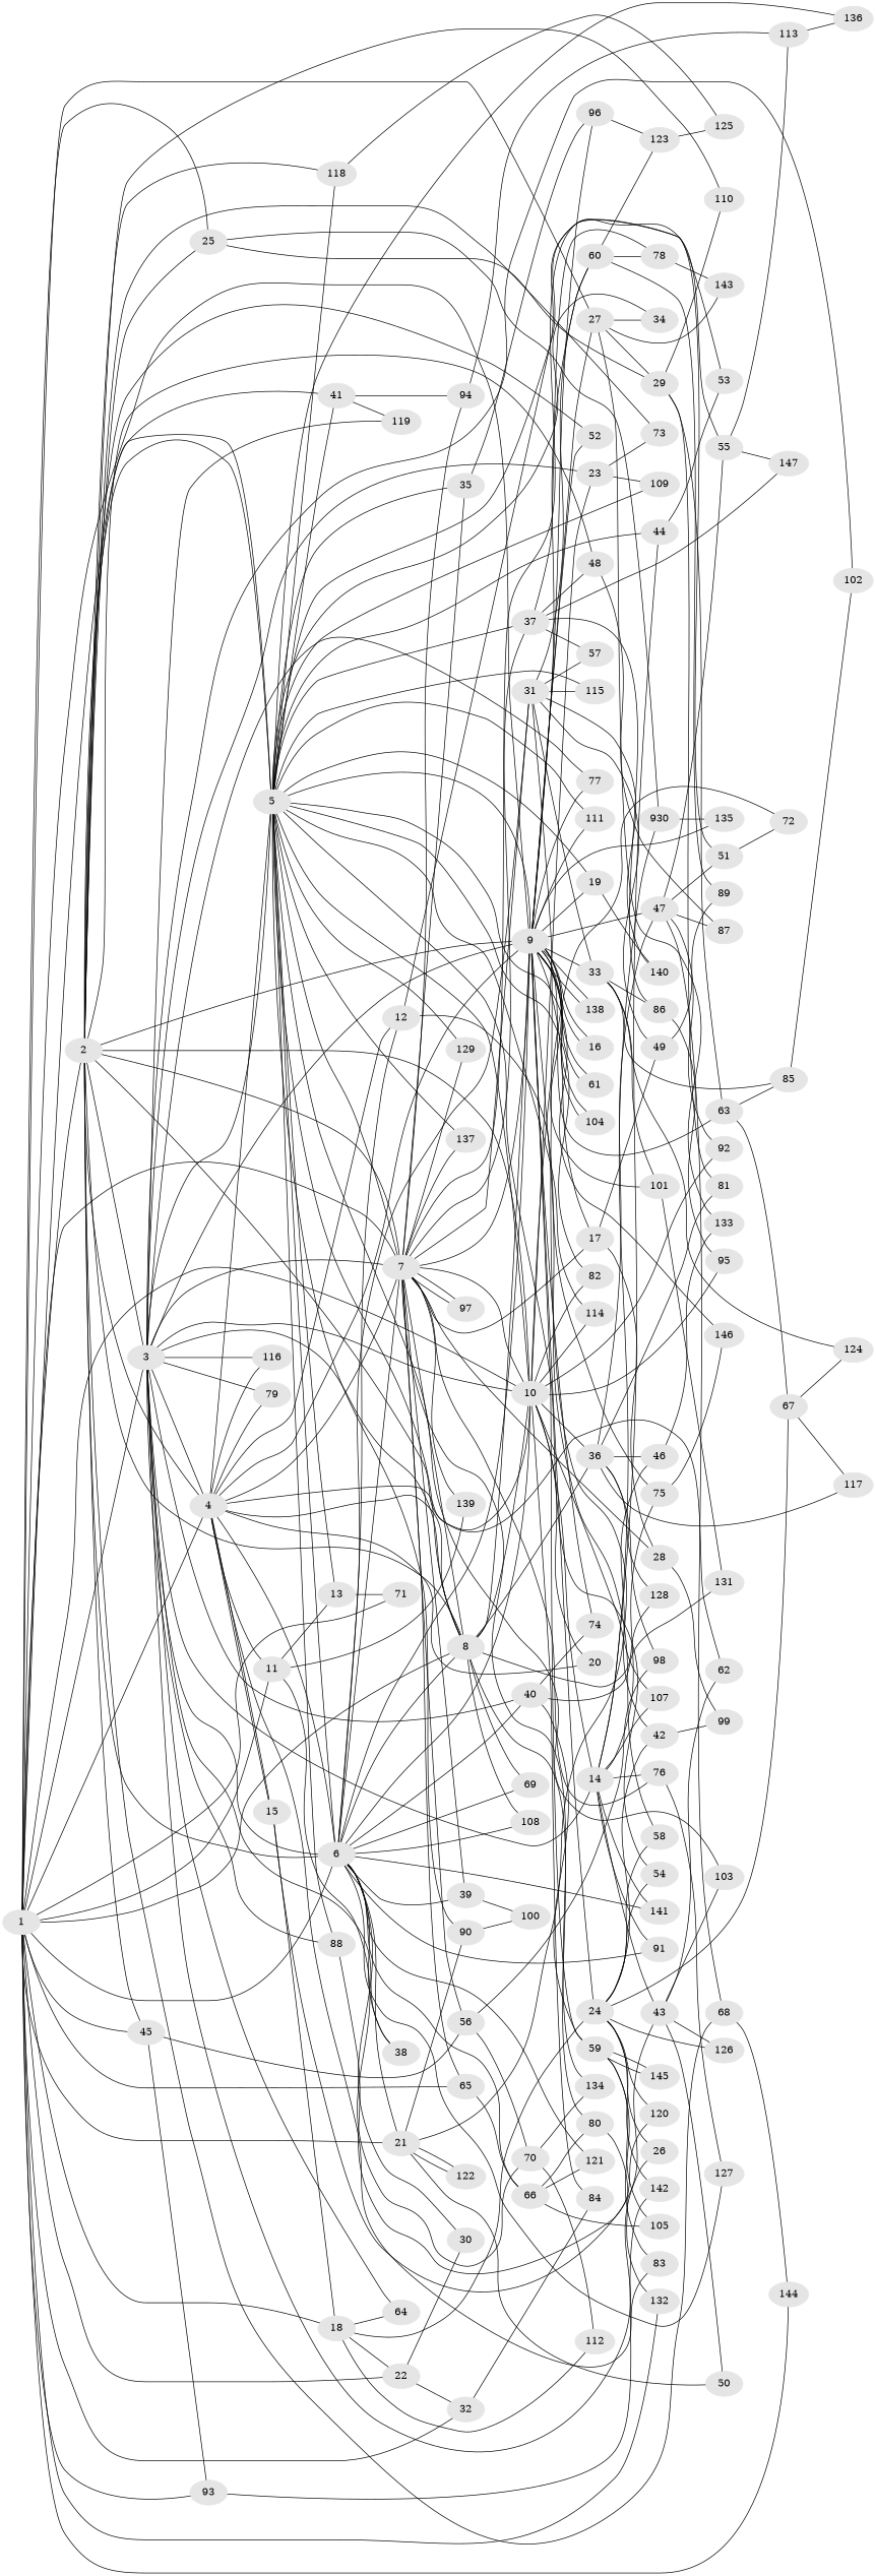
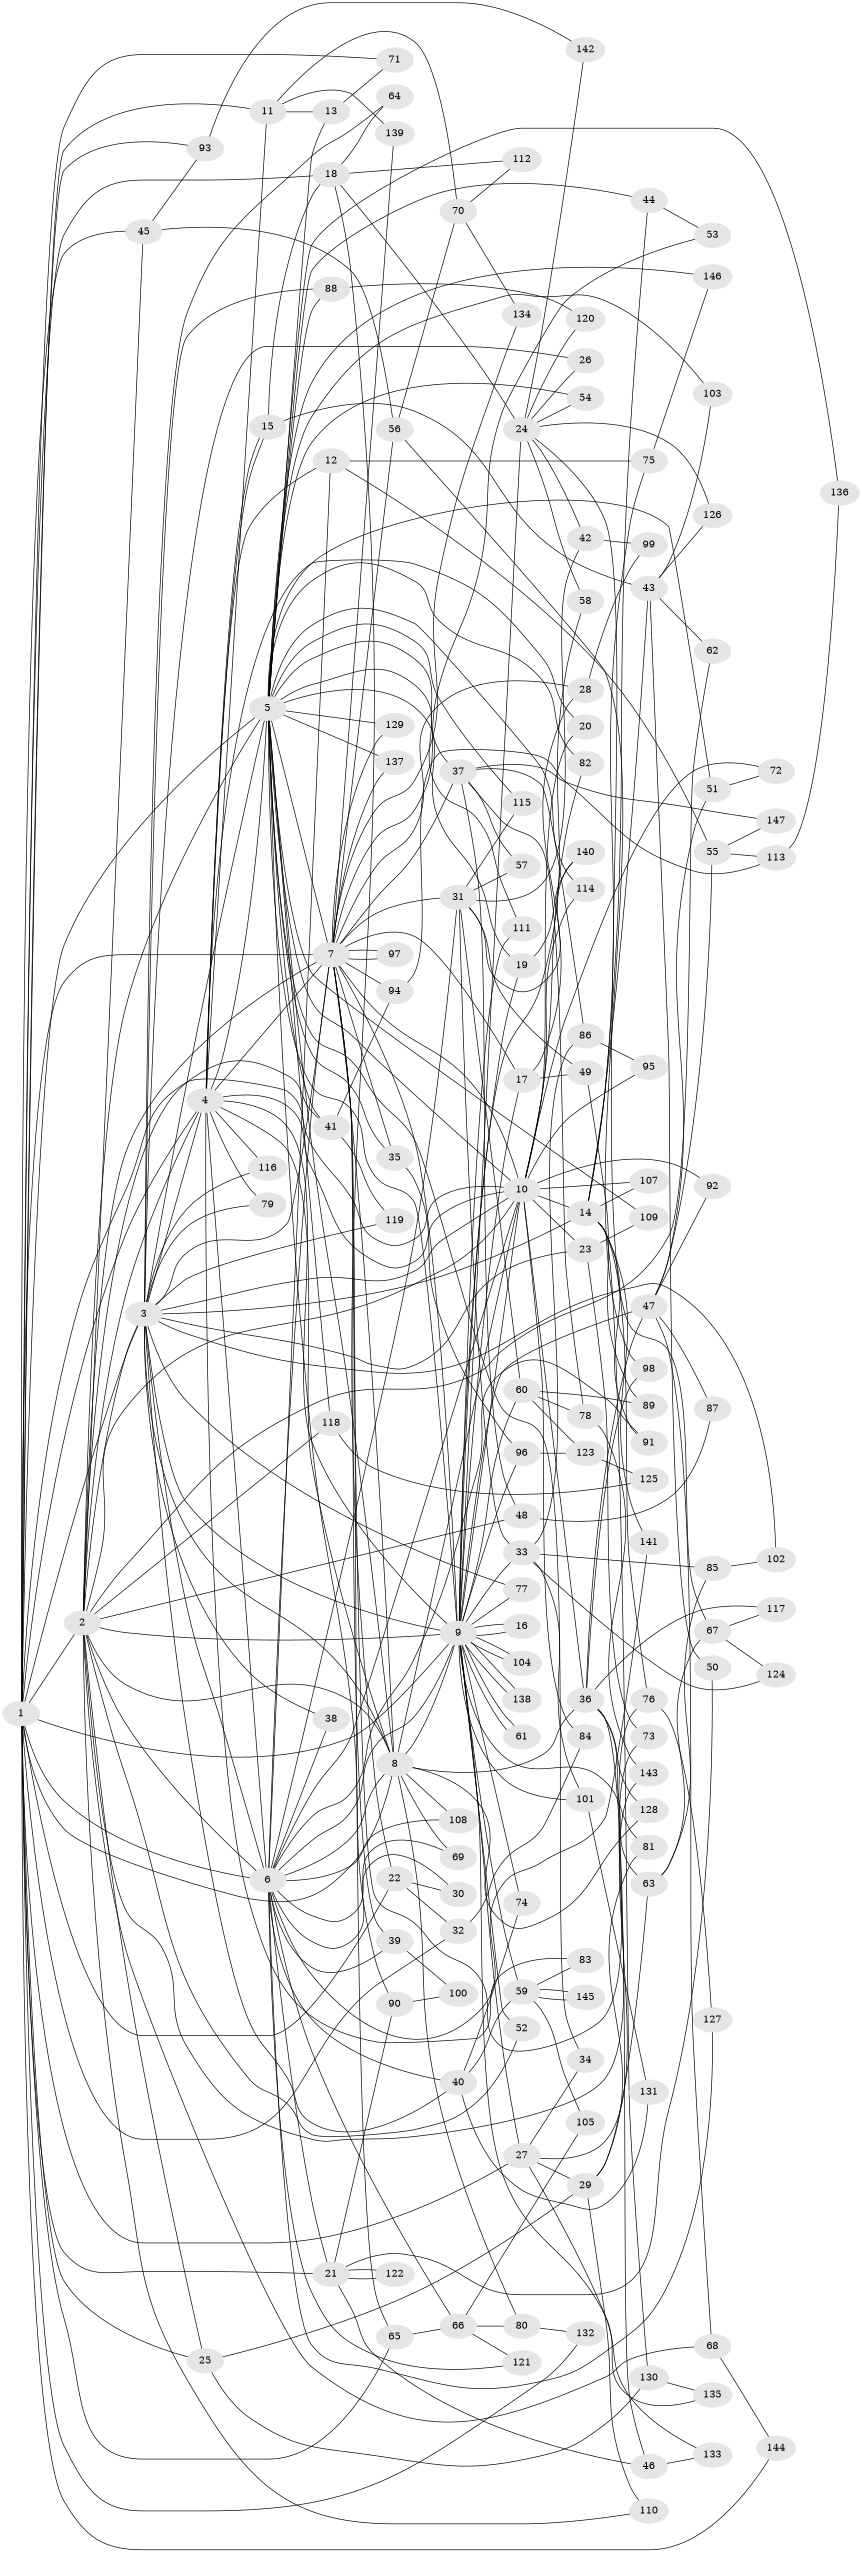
  graph {
    fontname="DejaVu Serif"
    rankdir=LR
    node [color=gray90 fontname="DejaVu Serif" style=filled]
    edge [fontname="DejaVu Serif"]
    1
    2
    3
    4
    5
    6
    7
    8
    9
    10
    11
    18
    21
    22
    25
    27
    32
    45
    65
    71
    93
    132
    144
    41
    48
    52
    62
    68
    73
    110
    118
    14
    23
    26
    38
    40
    64
    77
    79
    88
    102
    116
    119
    12
    15
    20
    83
    13
    19
    34
    35
    37
    44
    51
    54
    82
    90
    103
    109
    111
    114
    115
    129
    136
    137
    146
    30
    31
    39
    66
    69
    91
    108
    121
    127
    141
    17
    28
    53
    56
    76
    94
    97
    134
    139
    36
    80
    128
    16
    24
    33
    47
    58
    59
    60
    61
    63
    74
    96
    101
    104
    135
    138
    72
    84
    92
    95
    107
    70
    112
    46
    50
    122
-   130 [label=930]
+   130
    29
    133
    143
    142
    87
    125
    75
    43
    131
    120
    55
    140
    57
    86
    78
    147
    100
    49
    42
    105
    99
    98
    113
    81
    117
    67
    126
    85
    124
    145
    89
    123
    1 -- 2
    1 -- 3
    1 -- 4
    1 -- 5
    1 -- 6
    1 -- 7
    1 -- 8
    1 -- 9
    1 -- 10
    1 -- 11
    1 -- 18
    1 -- 21
    1 -- 22
    1 -- 25
    1 -- 27
    1 -- 32
    1 -- 45
    1 -- 65
    1 -- 71
    1 -- 93
    1 -- 132
    1 -- 144
    2 -- 3
    2 -- 4
    2 -- 5
    2 -- 6
    2 -- 7
    2 -- 8
    2 -- 9
    2 -- 10
    2 -- 25
    2 -- 45
    2 -- 41
    2 -- 48
    2 -- 52
    2 -- 62
    2 -- 68
    2 -- 73
    2 -- 110
    2 -- 118
    3 -- 4
    3 -- 5
    3 -- 6
    3 -- 7
    3 -- 8
    3 -- 9
    3 -- 10
    3 -- 14
    3 -- 23
    3 -- 26
    3 -- 38
    3 -- 40
    3 -- 64
    3 -- 77
    3 -- 79
    3 -- 88
    3 -- 102
    3 -- 116
    3 -- 119
    4 -- 5
    4 -- 6
    4 -- 7
    4 -- 8
    4 -- 9
    4 -- 10
    4 -- 11
    4 -- 79
    4 -- 116
    4 -- 12
    4 -- 15
    4 -- 15
    4 -- 20
    4 -- 83
-   5 -- 6
    5 -- 7
    5 -- 8
    5 -- 9
    5 -- 10
    5 -- 41
    5 -- 118
    5 -- 88
    5 -- 13
    5 -- 19
    5 -- 34
    5 -- 35
    5 -- 37
    5 -- 44
    5 -- 51
    5 -- 54
    5 -- 82
    5 -- 90
    5 -- 103
    5 -- 109
    5 -- 111
    5 -- 114
    5 -- 115
    5 -- 129
    5 -- 136
    5 -- 137
    5 -- 146
    6 -- 7
    6 -- 8
    6 -- 9
    6 -- 10
    6 -- 21
    6 -- 38
    6 -- 40
    6 -- 12
    6 -- 30
    6 -- 31
    6 -- 39
    6 -- 66
    6 -- 69
    6 -- 91
    6 -- 108
    6 -- 121
    6 -- 127
    6 -- 141
    7 -- 8
    7 -- 9
    7 -- 10
    7 -- 65
    7 -- 35
    7 -- 37
    7 -- 129
    7 -- 137
    7 -- 31
    7 -- 39
    7 -- 17
    7 -- 28
    7 -- 53
    7 -- 56
    7 -- 76
    7 -- 94
    7 -- 97
    7 -- 97
    7 -- 134
    7 -- 139
    8 -- 9
    8 -- 10
    8 -- 69
    8 -- 108
    8 -- 36
    8 -- 80
    8 -- 128
+   9 -- 10
    9 -- 27
    9 -- 52
    9 -- 77
    9 -- 19
    9 -- 111
    9 -- 17
    9 -- 16
    9 -- 16
    9 -- 24
    9 -- 33
    9 -- 47
    9 -- 58
    9 -- 59
    9 -- 60
    9 -- 61
    9 -- 61
    9 -- 63
    9 -- 74
    9 -- 96
    9 -- 101
    9 -- 104
    9 -- 104
    9 -- 135
    9 -- 138
    9 -- 138
    10 -- 14
    10 -- 23
    10 -- 20
    10 -- 82
    10 -- 114
    10 -- 36
    10 -- 72
    10 -- 84
    10 -- 92
    10 -- 95
    10 -- 107
    11 -- 13
    11 -- 139
    11 -- 70
    18 -- 22
    18 -- 64
    18 -- 24
    18 -- 112
    21 -- 90
    21 -- 46
    21 -- 50
    21 -- 122
    21 -- 122
    22 -- 32
    22 -- 30
    25 -- 130
    25 -- 29
    27 -- 34
    27 -- 29
    27 -- 133
    27 -- 143
    32 -- 84
    45 -- 93
    45 -- 56
    65 -- 66
    93 -- 142
    41 -- 119
    41 -- 94
    48 -- 87
    68 -- 144
    118 -- 125
    14 -- 44
    14 -- 91
    14 -- 141
    14 -- 76
    14 -- 107
    14 -- 130
    14 -- 75
    14 -- 43
    23 -- 73
    23 -- 109
    40 -- 59
    40 -- 74
    40 -- 131
    88 -- 120
    12 -- 75
    12 -- 55
    15 -- 18
    15 -- 43
    13 -- 71
    19 -- 140
    35 -- 96
    37 -- 48
    37 -- 57
    37 -- 86
    37 -- 78
    37 -- 147
    44 -- 53
    51 -- 72
    90 -- 100
    31 -- 115
    31 -- 33
    31 -- 60
    31 -- 140
    31 -- 57
    31 -- 49
    31 -- 42
    39 -- 100
    66 -- 121
    66 -- 80
    66 -- 105
    17 -- 28
    17 -- 49
    28 -- 99
    56 -- 70
    56 -- 98
    76 -- 127
    94 -- 113
    36 -- 128
    36 -- 47
    36 -- 46
    36 -- 98
    36 -- 81
    36 -- 117
    80 -- 132
    24 -- 26
    24 -- 54
    24 -- 58
    24 -- 142
    24 -- 120
    24 -- 42
    24 -- 67
    24 -- 126
    33 -- 101
    33 -- 86
    33 -- 85
    33 -- 124
    47 -- 68
    47 -- 51
    47 -- 92
    47 -- 87
    47 -- 55
    59 -- 83
    59 -- 105
    59 -- 145
    59 -- 145
    60 -- 78
    60 -- 89
    60 -- 123
    63 -- 67
    63 -- 85
    96 -- 123
    101 -- 131
    70 -- 134
    70 -- 112
    46 -- 133
    130 -- 135
    29 -- 110
    29 -- 63
    29 -- 81
    75 -- 146
    43 -- 62
    43 -- 103
    43 -- 50
    43 -- 126
    55 -- 147
    55 -- 113
    86 -- 95
    78 -- 143
    49 -- 89
    42 -- 99
    113 -- 136
    67 -- 117
    67 -- 124
    85 -- 102
    123 -- 125
  }
